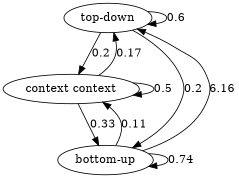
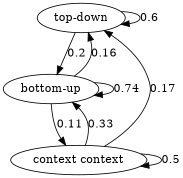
  digraph {
    edge [weight=0.2]
    "top-down"
    n2 [label="context context"]
    "bottom-up"
    "top-down" -> "top-down" [label=0.6 weight=0.6]
-   "top-down" -> n2 [label=0.2]
    "top-down" -> "bottom-up" [label=0.2]
    n2 -> "top-down" [label=0.17 weight=0.16666666666666666]
    n2 -> n2 [label=0.5 weight=0.5]
    n2 -> "bottom-up" [label=0.33 weight=0.3333333333333333]
-   "bottom-up" -> "top-down" [label=6.16 weight=0.15789473684210525]
+   "bottom-up" -> "top-down" [label=0.16 weight=0.15789473684210525]
    "bottom-up" -> n2 [label=0.11 weight=0.10526315789473684]
    "bottom-up" -> "bottom-up" [label=0.74 weight=0.7368421052631579]
  }
